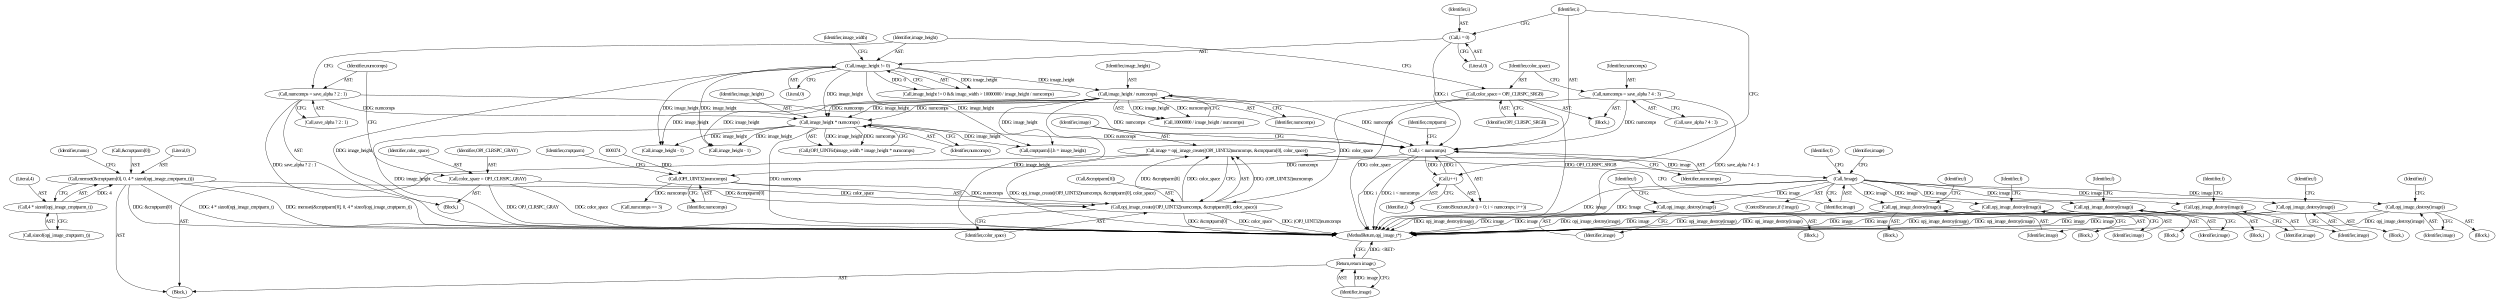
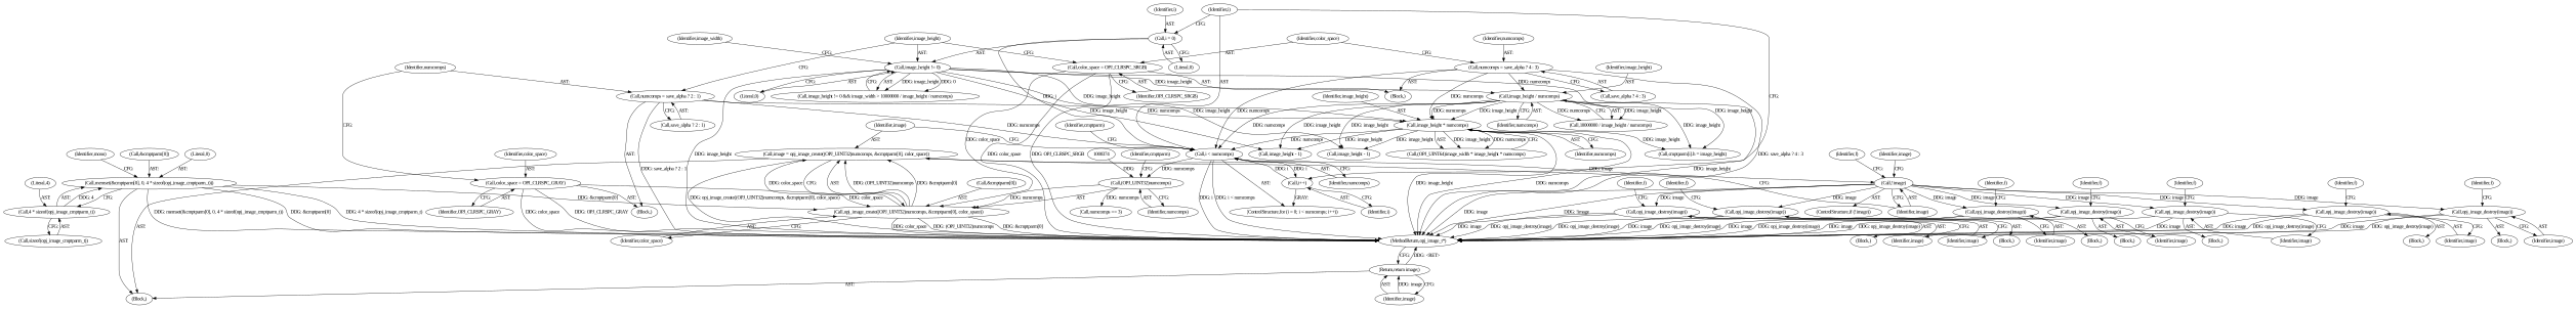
  digraph {
    fontname="Liberation Serif"
    node [fontname="Liberation Serif"]
    edge [fontname="Liberation Serif"]
    n1 [label="(Call,image = opj_image_create((OPJ_UINT32)numcomps, &cmptparm[0], color_space))"]
    n2 [label="(Call,opj_image_create((OPJ_UINT32)numcomps, &cmptparm[0], color_space))"]
    n3 [label="(Call,!image)"]
    n4 [label="(MethodReturn,opj_image_t*)"]
    n5 [label="(Block,)"]
    n6 [label="(Identifier,color_space)"]
    n7 [label="(Call,opj_image_destroy(image))"]
    n8 [label="(Call,opj_image_destroy(image))"]
    n9 [label="(Call,opj_image_destroy(image))"]
    n10 [label="(Call,opj_image_destroy(image))"]
    n11 [label="(Call,opj_image_destroy(image))"]
    n12 [label="(Call,opj_image_destroy(image))"]
    n13 [label="(Call,opj_image_destroy(image))"]
    n14 [label="(ControlStructure,if (!image))"]
    n15 [label="(Identifier,image)"]
    n16 [label="(Return,return image;)"]
    n17 [label="(Call,(OPJ_UINT32)numcomps)"]
    n18 [label="(Call,numcomps == 3)"]
    n19 [label="(Identifier,numcomps)"]
    n20 [label="(Call,i < numcomps)"]
    n21 [label="(Call,i++)"]
    n22 [label="(ControlStructure,for (i = 0; i < numcomps; i++))"]
    n23 [label="(Identifier,numcomps)"]
    n24 [label="(Identifier,i)"]
    n25 [label="(Call,i = 0)"]
    n26 [label="(Literal,0)"]
    n27 [label="(Call,image_height != 0)"]
    n28 [label="(Call,image_height * numcomps)"]
    n29 [label="(Identifier,numcomps)"]
    n30 [label="(Call,cmptparm[i].h = image_height)"]
    n31 [label="(Call,(OPJ_UINT64)image_width * image_height * numcomps)"]
    n32 [label="(Call,image_height - 1)"]
    n33 [label="(Call,image_height - 1)"]
    n34 [label="(Call,image_height / numcomps)"]
    n35 [label="(Call,image_height != 0 && image_width > 10000000 / image_height / numcomps)"]
    n36 [label="(Literal,0)"]
    n37 [label="(Call,10000000 / image_height / numcomps)"]
    n38 [label="(Identifier,numcomps)"]
    n39 [label="(Call,numcomps = save_alpha ? 2 : 1)"]
    n40 [label="(Block,)"]
    n41 [label="(Call,save_alpha ? 2 : 1)"]
    n42 [label="(Call,numcomps = save_alpha ? 4 : 3)"]
    n43 [label="(Block,)"]
    n44 [label="(Call,save_alpha ? 4 : 3)"]
    n45 [label="(Call,memset(&cmptparm[0], 0, 4 * sizeof(opj_image_cmptparm_t)))"]
    n46 [label="(Call,4 * sizeof(opj_image_cmptparm_t))"]
    n47 [label="(Call,sizeof(opj_image_cmptparm_t))"]
    n48 [label="(Call,color_space = OPJ_CLRSPC_SRGB)"]
    n49 [label="(Identifier,OPJ_CLRSPC_SRGB)"]
    n50 [label="(Call,color_space = OPJ_CLRSPC_GRAY)"]
    n51 [label="(Identifier,OPJ_CLRSPC_GRAY)"]
    n52 [label="(Block,)"]
    n53 [label="(Identifier,image)"]
    n54 [label="(Identifier,image)"]
    n55 [label="(Block,)"]
    n56 [label="(Identifier,image)"]
    n57 [label="(Block,)"]
    n58 [label="(Block,)"]
    n59 [label="(Identifier,image)"]
    n60 [label="(Block,)"]
    n61 [label="(Identifier,image)"]
    n62 [label="(Block,)"]
    n63 [label="(Identifier,image)"]
    n64 [label="(Identifier,image)"]
    n65 [label="(Block,)"]
    n66 [label="(Identifier,image)"]
    n67 [label="(Identifier,color_space)"]
    n68 [label="(Identifier,i)"]
    n69 [label="(Identifier,image)"]
    n70 [label="(Identifier,cmptparm)"]
    n71 [label="(Identifier,f)"]
    n72 [label="(Identifier,i)"]
    n73 [label="(Identifier,f)"]
    n74 [label="(Literal,4)"]
    n75 [label="(Identifier,f)"]
    n76 [label="(Call,&cmptparm[0])"]
    n77 [label="(Literal,0)"]
    n78 [label="(Identifier,numcomps)"]
    n79 [label="(Identifier,f)"]
    n80 [label="(Identifier,cmptparm)"]
    n81 [label="(Identifier,f)"]
    n82 [label="(Identifier,image_height)"]
    n83 [label="(Identifier,image_height)"]
    n84 [label="(Identifier,numcomps)"]
    n85 [label="(Identifier,mono)"]
    n86 [label="(Identifier,f)"]
    n87 [label="(Identifier,f)"]
    n88 [label="(Call,&cmptparm[0])"]
    n89 [label="(Identifier,f)"]
    n90 [label="(Identifier,image_width)"]
    n91 [label="(Identifier,image_height)"]
    n92 [label="(Identifier,image)"]
    n93 [label="(Identifier,color_space)"]
    1000374
    n1 -> n2 [label="CFG: "]
    n1 -> n3 [label="DDG: image"]
    n1 -> n4 [label="DDG: opj_image_create((OPJ_UINT32)numcomps, &cmptparm[0], color_space)"]
    n1 -> n5 [label="AST: "]
    n2 -> n1 [label="AST: "]
    n2 -> n1 [label="DDG: (OPJ_UINT32)numcomps"]
    n2 -> n1 [label="DDG: &cmptparm[0]"]
    n2 -> n1 [label="DDG: color_space"]
    n2 -> n4 [label="DDG: &cmptparm[0]"]
    n2 -> n4 [label="DDG: color_space"]
    n2 -> n4 [label="DDG: (OPJ_UINT32)numcomps"]
    n2 -> n6 [label="CFG: "]
    n3 -> n4 [label="DDG: image"]
    n3 -> n4 [label="DDG: !image"]
    n3 -> n7 [label="DDG: image"]
    n3 -> n8 [label="DDG: image"]
    n3 -> n9 [label="DDG: image"]
    n3 -> n10 [label="DDG: image"]
    n3 -> n11 [label="DDG: image"]
    n3 -> n12 [label="DDG: image"]
    n3 -> n13 [label="DDG: image"]
    n3 -> n14 [label="AST: "]
    n3 -> n15 [label="CFG: "]
    n4 -> n16 [label="CFG: "]
    n6 -> n2 [label="AST: "]
    n7 -> n4 [label="DDG: image"]
    n7 -> n4 [label="DDG: opj_image_destroy(image)"]
    n7 -> n52 [label="AST: "]
    n7 -> n53 [label="CFG: "]
    n8 -> n4 [label="DDG: image"]
    n8 -> n4 [label="DDG: opj_image_destroy(image)"]
    n8 -> n54 [label="CFG: "]
    n8 -> n55 [label="AST: "]
    n9 -> n4 [label="DDG: opj_image_destroy(image)"]
    n9 -> n4 [label="DDG: image"]
    n9 -> n56 [label="CFG: "]
    n9 -> n57 [label="AST: "]
    n10 -> n4 [label="DDG: opj_image_destroy(image)"]
    n10 -> n4 [label="DDG: image"]
    n10 -> n58 [label="AST: "]
    n10 -> n59 [label="CFG: "]
    n11 -> n4 [label="DDG: opj_image_destroy(image)"]
    n11 -> n4 [label="DDG: image"]
    n11 -> n60 [label="AST: "]
    n11 -> n61 [label="CFG: "]
    n12 -> n4 [label="DDG: image"]
    n12 -> n4 [label="DDG: opj_image_destroy(image)"]
    n12 -> n62 [label="AST: "]
    n12 -> n63 [label="CFG: "]
    n13 -> n4 [label="DDG: image"]
    n13 -> n4 [label="DDG: opj_image_destroy(image)"]
    n13 -> n64 [label="CFG: "]
    n13 -> n65 [label="AST: "]
    n15 -> n1 [label="CFG: "]
    n15 -> n3 [label="AST: "]
    n16 -> n4 [label="DDG: <RET>"]
    n16 -> n5 [label="AST: "]
    n16 -> n66 [label="CFG: "]
    n17 -> n2 [label="AST: "]
    n17 -> n2 [label="DDG: numcomps"]
    n17 -> n18 [label="DDG: numcomps"]
    n17 -> n19 [label="CFG: "]
    n19 -> n17 [label="AST: "]
    n20 -> n4 [label="DDG: i"]
    n20 -> n4 [label="DDG: i < numcomps"]
    n20 -> n17 [label="DDG: numcomps"]
    n20 -> n21 [label="DDG: i"]
    n20 -> n22 [label="AST: "]
    n20 -> n23 [label="CFG: "]
    n21 -> n20 [label="DDG: i"]
-   n21 -> n22 [label="AST: "]
+   n21 -> n22 [label="GRAY: "]
    n21 -> n24 [label="CFG: "]
    n23 -> n20 [label="AST: "]
    n24 -> n21 [label="AST: "]
    n25 -> n20 [label="DDG: i"]
    n25 -> n26 [label="CFG: "]
    n25 -> n27 [label="AST: "]
    n26 -> n25 [label="AST: "]
    n27 -> n4 [label="DDG: image_height"]
    n27 -> n28 [label="DDG: image_height"]
    n27 -> n30 [label="DDG: image_height"]
    n27 -> n32 [label="DDG: image_height"]
    n27 -> n33 [label="DDG: image_height"]
    n27 -> n34 [label="DDG: image_height"]
    n27 -> n35 [label="AST: "]
    n27 -> n35 [label="DDG: image_height"]
    n27 -> n35 [label="DDG: 0"]
    n27 -> n36 [label="CFG: "]
    n28 -> n4 [label="DDG: numcomps"]
    n28 -> n4 [label="DDG: image_height"]
    n28 -> n20 [label="DDG: numcomps"]
    n28 -> n29 [label="CFG: "]
    n28 -> n30 [label="DDG: image_height"]
    n28 -> n31 [label="AST: "]
    n28 -> n31 [label="DDG: image_height"]
    n28 -> n31 [label="DDG: numcomps"]
    n28 -> n32 [label="DDG: image_height"]
    n28 -> n33 [label="DDG: image_height"]
    n29 -> n28 [label="AST: "]
    n31 -> n28 [label="CFG: "]
    n34 -> n4 [label="DDG: image_height"]
    n34 -> n20 [label="DDG: numcomps"]
    n34 -> n28 [label="DDG: image_height"]
    n34 -> n28 [label="DDG: numcomps"]
    n34 -> n30 [label="DDG: image_height"]
    n34 -> n32 [label="DDG: image_height"]
    n34 -> n33 [label="DDG: image_height"]
    n34 -> n37 [label="AST: "]
    n34 -> n37 [label="DDG: image_height"]
    n34 -> n37 [label="DDG: numcomps"]
    n34 -> n38 [label="CFG: "]
    n35 -> n27 [label="CFG: "]
    n36 -> n27 [label="AST: "]
    n37 -> n34 [label="CFG: "]
    n38 -> n34 [label="AST: "]
    n39 -> n4 [label="DDG: save_alpha ? 2 : 1"]
    n39 -> n20 [label="DDG: numcomps"]
    n39 -> n28 [label="DDG: numcomps"]
    n39 -> n40 [label="AST: "]
    n39 -> n41 [label="CFG: "]
    n41 -> n39 [label="AST: "]
    n42 -> n4 [label="DDG: save_alpha ? 4 : 3"]
    n42 -> n20 [label="DDG: numcomps"]
    n42 -> n28 [label="DDG: numcomps"]
+   n42 -> n34 [label="DDG: numcomps"]
    n42 -> n43 [label="AST: "]
    n42 -> n44 [label="CFG: "]
    n44 -> n42 [label="AST: "]
    n45 -> n2 [label="DDG: &cmptparm[0]"]
    n45 -> n4 [label="DDG: 4 * sizeof(opj_image_cmptparm_t)"]
    n45 -> n4 [label="DDG: memset(&cmptparm[0], 0, 4 * sizeof(opj_image_cmptparm_t))"]
    n45 -> n4 [label="DDG: &cmptparm[0]"]
    n45 -> n5 [label="AST: "]
    n45 -> n46 [label="CFG: "]
    n46 -> n45 [label="AST: "]
    n46 -> n45 [label="DDG: 4"]
    n46 -> n47 [label="CFG: "]
    n47 -> n46 [label="AST: "]
    n48 -> n2 [label="DDG: color_space"]
    n48 -> n4 [label="DDG: color_space"]
    n48 -> n4 [label="DDG: OPJ_CLRSPC_SRGB"]
    n48 -> n43 [label="AST: "]
    n48 -> n49 [label="CFG: "]
    n49 -> n48 [label="AST: "]
    n50 -> n2 [label="DDG: color_space"]
    n50 -> n4 [label="DDG: OPJ_CLRSPC_GRAY"]
    n50 -> n4 [label="DDG: color_space"]
    n50 -> n40 [label="AST: "]
+   n50 -> n51 [label="CFG: "]
    n51 -> n50 [label="AST: "]
    n53 -> n7 [label="AST: "]
    n54 -> n8 [label="AST: "]
    n56 -> n9 [label="AST: "]
    n59 -> n10 [label="AST: "]
    n61 -> n11 [label="AST: "]
    n63 -> n12 [label="AST: "]
    n64 -> n13 [label="AST: "]
    n66 -> n16 [label="AST: "]
    n66 -> n16 [label="DDG: image"]
    n67 -> n50 [label="AST: "]
    n68 -> n25 [label="AST: "]
    n69 -> n1 [label="AST: "]
    n69 -> n20 [label="CFG: "]
    n70 -> n17 [label="CFG: "]
    n71 -> n7 [label="CFG: "]
    n72 -> n20 [label="AST: "]
    n72 -> n21 [label="CFG: "]
    n72 -> n25 [label="CFG: "]
    n73 -> n12 [label="CFG: "]
    n74 -> n46 [label="AST: "]
    n75 -> n11 [label="CFG: "]
    n76 -> n2 [label="AST: "]
    n77 -> n45 [label="AST: "]
    n78 -> n39 [label="AST: "]
    n78 -> n50 [label="CFG: "]
    n79 -> n13 [label="CFG: "]
    n80 -> n20 [label="CFG: "]
    n81 -> n9 [label="CFG: "]
    n82 -> n34 [label="AST: "]
    n83 -> n28 [label="AST: "]
    n84 -> n42 [label="AST: "]
    n85 -> n45 [label="CFG: "]
    n86 -> n3 [label="CFG: "]
    n87 -> n8 [label="CFG: "]
    n88 -> n45 [label="AST: "]
    n89 -> n10 [label="CFG: "]
    n90 -> n27 [label="CFG: "]
    n91 -> n27 [label="AST: "]
    n91 -> n39 [label="CFG: "]
    n91 -> n48 [label="CFG: "]
    n92 -> n3 [label="CFG: "]
    n93 -> n42 [label="CFG: "]
    n93 -> n48 [label="AST: "]
    1000374 -> n17 [label="DDG: "]
  }
